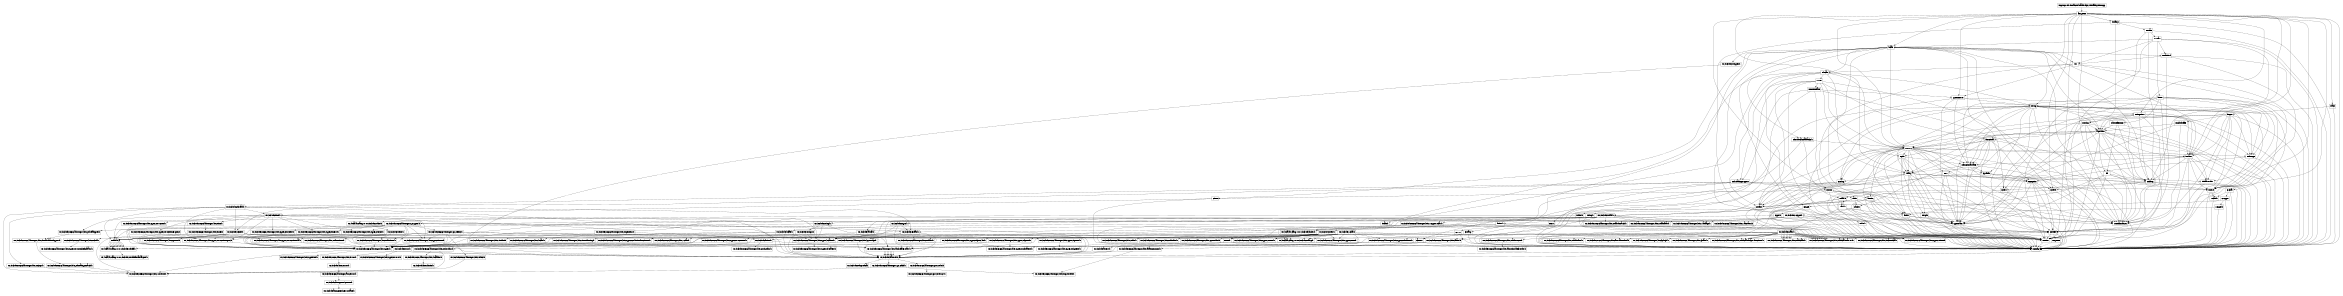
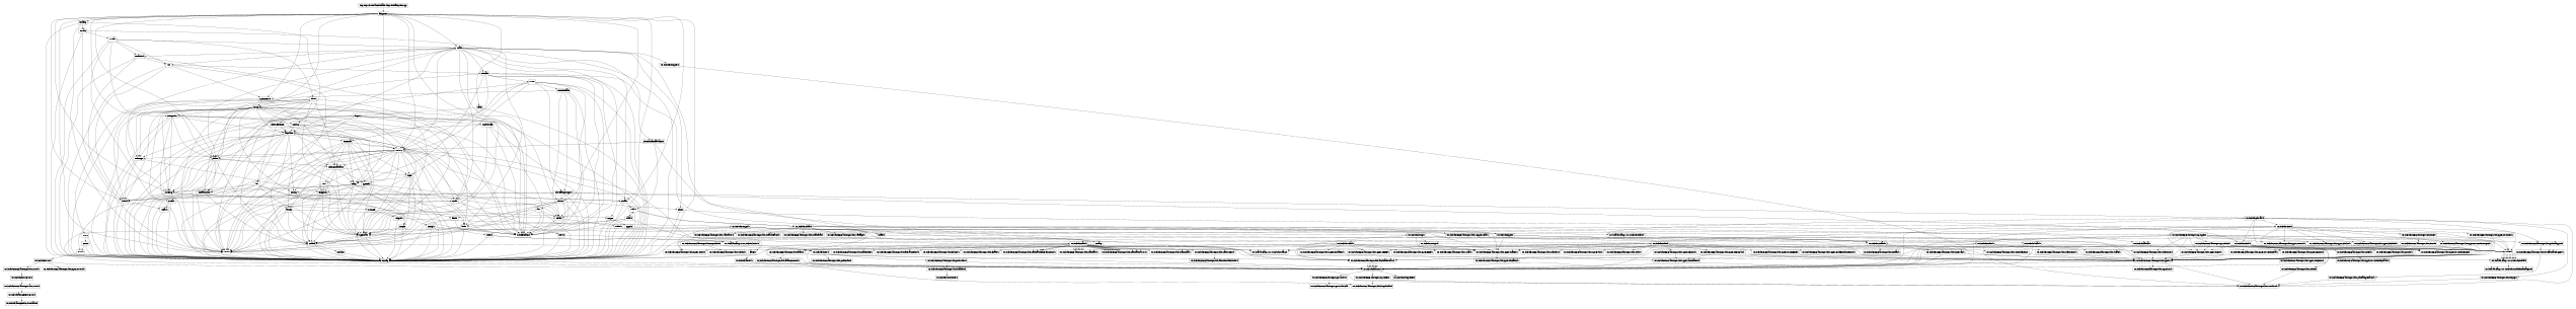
  digraph {
    node [shape=box]
    n1 [label=filesystem]
    n2 [label=__config]
    n3 [label=cstddef]
    n4 [label=version]
    n5 [label=cstdlib]
    n6 [label=__undef_macros]
    n7 [label=chrono]
-   n8 [label=iterator]
+   n8 [label=param]
    n9 [label=iosfwd]
    n10 [label=utility]
    n11 [label=__debug]
    n12 [label=locale]
    n13 [label=string]
    n14 [label=string_view]
    n15 [label=memory]
    n16 [label=system_error]
    n17 [label=stack]
    n18 [label=iomanip]
    n19 [label="usr/include/features.h"]
    n20 [label="usr/local/lib/clang/10.0.0/include/stddef.h"]
-   n21 [label=__system]
+   n21 [label=__nullptr]
    n22 [label="stdlib.h"]
    n23 [label=type_traits]
    n24 [label=limits]
    n25 [label=ctime]
    n26 [label=ratio]
    n27 [label=__functional_base]
    n28 [label=initializer_list]
    n29 [label="wchar.h"]
    n30 [label=cstdint]
    n31 [label=__tuple]
    n32 [label=cstring]
    n33 [label=cstdio]
    n34 [label=__locale]
    n35 [label=algorithm]
    n36 [label=ios]
    n37 [label=streambuf]
    n38 [label=cstdarg]
    n39 [label="usr/include/nl_types.h"]
    n40 [label="__bsd_locale_fallbacks.h"]
    n41 [label=stdexcept]
    n42 [label=cwchar]
    n43 [label=__string]
    n44 [label=typeinfo]
    n45 [label=new]
    n46 [label=tuple]
    n47 [label=cassert]
    n48 [label=atomic]
    n49 [label=__errc]
    n50 [label=deque]
    n51 [label=istream]
    n52 [label="tmp/tmpw8iwRO.libcxx.header.deps/test_filesystem.cpp"]
    n53 [label="usr/include/stdc-predef.h"]
    n54 [label="usr/include/x86_64-linux-gnu/sys/cdefs.h"]
    n55 [label="usr/include/x86_64-linux-gnu/gnu/stubs.h"]
    n56 [label="usr/include/x85_64-linux-gnu/bits/wordsize.h"]
    n57 [label="usr/include/x86_64-linux-gnu/bits/long-double.h"]
    n58 [label="usr/include/x86_64-linux-gnu/gnu/stubs-64.h"]
    n59 [label="usr/local/lib/clang/10.0.0/include/__stddef_max_align_t.h"]
    n60 [label="usr/include/stdlib.h"]
    n61 [label="math.h"]
    n62 [label="usr/include/x86_64-linux-gnu/bits/libc-header-start.h"]
    n63 [label="stddef.h"]
    n64 [label="usr/include/x86_64-linux-gnu/bits/waitflags.h"]
    n65 [label="usr/include/x86_64-linux-gnu/bits/waitstatus.h"]
    n66 [label="usr/include/x86_64-linux-gnu/bits/floatn.h"]
    n67 [label="usr/include/x86_64-linux-gnu/bits/types/locale_t.h"]
    n68 [label="usr/include/x86_64-linux-gnu/sys/types.h"]
    n69 [label="usr/include/alloca.h"]
    n70 [label="usr/include/x86_64-linux-gnu/bits/stdlib-bsearch.h"]
    n71 [label="usr/include/x86_64-linux-gnu/bits/stdlib-float.h"]
    n72 [label="usr/include/math.h"]
    n73 [label="usr/include/x86_64-linux-gnu/bits/floatn-common.h"]
    n74 [label="usr/include/x86_64-linux-gnu/bits/types/__locale_t.h"]
    n75 [label="usr/include/x86_64-linux-gnu/bits/types.h"]
    n76 [label="usr/include/x86_64-linux-gnu/bits/types/clock_t.h"]
    n77 [label="usr/include/x86_64-linux-gnu/bits/types/clockid_t.h"]
    n78 [label="usr/include/x86_64-linux-gnu/bits/types/time_t.h"]
    n79 [label="usr/include/x86_64-linux-gnu/bits/types/timer_t.h"]
    n80 [label="usr/include/x86_64-linux-gnu/bits/stdint-intn.h"]
    n81 [label="usr/include/endian.h"]
    n82 [label="usr/include/x86_64-linux-gnu/sys/select.h"]
    n83 [label="usr/include/x86_64-linux-gnu/bits/pthreadtypes.h"]
    n84 [label="usr/include/x86_64-linux-gnu/bits/typesizes.h"]
    n85 [label="usr/include/x86_64-linux-gnu/bits/endian.h"]
    n86 [label="usr/include/x86_64-linux-gnu/bits/byteswap.h"]
    n87 [label="usr/include/x86_64-linux-gnu/bits/uintn-identity.h"]
    n88 [label="usr/include/x86_64-linux-gnu/bits/select.h"]
    n89 [label="usr/include/x86_64-linux-gnu/bits/types/sigset_t.h"]
    n90 [label="usr/include/x86_64-linux-gnu/bits/types/struct_timeval.h"]
    n91 [label="usr/include/x86_64-linux-gnu/bits/types/struct_timespec.h"]
    n92 [label="usr/include/x86_64-linux-gnu/bits/thread-shared-types.h"]
    n93 [label="usr/include/x86_64-linux-gnu/bits/types/__sigset_t.h"]
    n94 [label="usr/include/x86_64-linux-gnu/bits/pthreadtypes-arch.h"]
    n95 [label="usr/include/x86_64-linux-gnu/bits/math-vector.h"]
    n96 [label="usr/include/x86_64-linux-gnu/bits/flt-eval-method.h"]
    n97 [label="usr/include/x86_64-linux-gnu/bits/fp-logb.h"]
    n98 [label="usr/include/x86_64-linux-gnu/bits/fp-fast.h"]
    n99 [label="usr/include/x86_64-linux-gnu/bits/mathcalls-helper-functions.h"]
    n100 [label="usr/include/x86_64-linux-gnu/bits/mathcalls.h"]
    n101 [label="usr/include/x86_64-linux-gnu/bits/mathcalls-narrow.h"]
    n102 [label="usr/include/x86_64-linux-gnu/bits/iscanonical.h"]
    n103 [label="usr/include/x86_64-linux-gnu/bits/mathinline.h"]
    n104 [label="usr/include/x86_64-linux-gnu/bits/libm-simd-decl-stubs.h"]
    n105 [label="usr/include/time.h"]
    n106 [label=climits]
    n107 [label="usr/include/x86_64-linux-gnu/bits/time.h"]
    n108 [label="usr/include/x86_64-linux-gnu/bits/types/struct_tm.h"]
    n109 [label="usr/include/x86_64-linux-gnu/bits/types/struct_itimerspec.h"]
    n110 [label="usr/include/x86_64-linux-gnu/bits/timex.h"]
    n111 [label="stdint.h"]
    n112 [label="limits.h"]
    n113 [label="usr/local/lib/clang/10.0.0/include/stdint.h"]
    n114 [label="usr/include/stdint.h"]
    n115 [label="usr/include/x86_64-linux-gnu/bits/wchar.h"]
    n116 [label="usr/include/x86_64-linux-gnu/bits/stdint-uintn.h"]
    n117 [label="usr/local/lib/clang/10.0.0/include/limits.h"]
    n118 [label="usr/include/limits.h"]
    n119 [label="usr/include/x86_64-linux-gnu/bits/posix1_lim.h"]
    n120 [label="usr/include/x86_64-linux-gnu/bits/posix2_lim.h"]
    n121 [label="usr/include/x86_64-linux-gnu/bits/local_lim.h"]
    n122 [label="usr/include/x86_64-linux-gnu/bits/xopen_lim.h"]
    n123 [label="usr/include/x86_64-linux-gnu/bits/uio_lim.h"]
    n124 [label="usr/include/linux/limits.h"]
    n125 [label=exception]
    n126 [label="usr/include/wchar.h"]
    n127 [label="usr/local/lib/clang/10.0.0/include/stdarg.h"]
    n128 [label="usr/include/x86_64-linux-gnu/bits/types/wint_t.h"]
    n129 [label="usr/include/x86_64-linux-gnu/bits/types/mbstate_t.h"]
    n130 [label="usr/include/x86_64-linux-gnu/bits/types/__FILE.h"]
    n131 [label="usr/include/x86_64-linux-gnu/bits/types/FILE.h"]
    n132 [label="usr/include/x86_64-linux-gnu/bits/types/__mbstate_t.h"]
    n133 [label="string.h"]
    n134 [label="usr/include/string.h"]
    n135 [label="usr/include/strings.h"]
    n136 [label="stdio.h"]
    n137 [label="usr/include/stdio.h"]
    n138 [label="usr/include/x86_64-linux-gnu/bits/types/__fpos_t.h"]
    n139 [label="usr/include/x86_64-linux-gnu/bits/types/__fpos64_t.h"]
    n140 [label="usr/include/x86_64-linux-gnu/bits/types/struct_FILE.h"]
    n141 [label="usr/include/x86_64-linux-gnu/bits/types/cookie_io_functions_t.h"]
    n142 [label="usr/include/x86_64-linux-gnu/bits/stdio_lim.h"]
    n143 [label="usr/include/x86_64-linux-gnu/bits/sys_errlist.h"]
    n144 [label="usr/include/x86_64-linux-gnu/bits/stdio.h"]
    n145 [label=cctype]
    n146 [label=mutex]
    n147 [label="locale.h"]
    n148 [label=functional]
    n149 [label=bit]
    n150 [label="ctype.h"]
    n151 [label=__mutex_base]
    n152 [label=__threading_support]
    n153 [label="usr/include/locale.h"]
    n154 [label=cwctype]
    n155 [label="usr/include/assert.h"]
    n156 [label="wctype.h"]
    n157 [label="usr/include/wctype.h"]
    n158 [label="usr/include/ctype.h"]
    n159 [label="usr/include/x86_64-linux-gnu/bits/wctype-wchar.h"]
    n160 [label="errno.h"]
    n161 [label="usr/include/pthread.h"]
    n162 [label="usr/include/sched.h"]
    n163 [label=cerrno]
    n164 [label="usr/include/errno.h"]
    n165 [label="usr/include/x86_64-linux-gnu/bits/errno.h"]
    n166 [label="usr/include/x86_64-linux-gnu/bits/types/error_t.h"]
    n167 [label="usr/include/linux/errno.h"]
    n168 [label="usr/include/x86_64-linux-gnu/asm/errno.h"]
    n169 [label="usr/include/asm-generic/errno.h"]
    n170 [label="usr/include/asm-generic/errno-base.h"]
    n171 [label="usr/include/x86_64-linux-gnu/bits/setjmp.h"]
    n172 [label="usr/include/x86_64-linux-gnu/bits/sched.h"]
    n173 [label="usr/include/x86_64-linux-gnu/bits/cpu-set.h"]
    n174 [label="usr/include/x86_64-linux-gnu/bits/types/struct_sched_param.h"]
    n175 [label="usr/include/x86_64-linux-gnu/bits/locale.h"]
    n176 [label=__split_buffer]
    n177 [label=ostream]
    n178 [label=bitset]
    n179 [label=__bit_reference]
    n1 -> n2
    n1 -> n3
    n1 -> n4
    n1 -> n5
    n1 -> n6
    n1 -> n7
    n1 -> n8
    n1 -> n9
    n1 -> n10
    n1 -> n11
    n1 -> n12
    n1 -> n13
    n1 -> n14
    n1 -> n15
    n1 -> n16
    n1 -> n17
    n1 -> n18
    n2 -> n19
    n3 -> n2
    n3 -> n4
    n3 -> n20
    n3 -> n21
    n4 -> n2
    n5 -> n2
    n5 -> n22
    n7 -> n2
    n7 -> n4
    n7 -> n6
    n7 -> n23
    n7 -> n24
    n7 -> n25
    n7 -> n26
    n8 -> n2
    n8 -> n3
    n8 -> n4
    n8 -> n9
    n8 -> n11
    n8 -> n23
    n8 -> n27
    n8 -> n28
    n9 -> n2
    n9 -> n29
    n10 -> n2
    n10 -> n3
    n10 -> n4
    n10 -> n11
    n10 -> n23
    n10 -> n28
    n10 -> n30
    n10 -> n31
    n10 -> n32
    n11 -> n2
    n11 -> n5
    n11 -> n9
    n11 -> n33
    n12 -> n2
    n12 -> n4
    n12 -> n5
    n12 -> n6
    n12 -> n8
    n12 -> n11
    n12 -> n15
    n12 -> n24
    n12 -> n25
    n12 -> n33
    n12 -> n34
    n12 -> n35
    n12 -> n36
    n12 -> n37
    n12 -> n38
    n12 -> n39
    n12 -> n40
    n13 -> n2
    n13 -> n4
    n13 -> n6
    n13 -> n8
    n13 -> n9
    n13 -> n10
    n13 -> n11
    n13 -> n14
    n13 -> n15
    n13 -> n23
    n13 -> n27
    n13 -> n28
    n13 -> n30
    n13 -> n32
    n13 -> n33
    n13 -> n35
    n13 -> n41
    n13 -> n42
    n14 -> n2
    n14 -> n4
    n14 -> n6
    n14 -> n8
    n14 -> n11
    n14 -> n24
    n14 -> n35
    n14 -> n41
    n14 -> n43
    n15 -> n2
    n15 -> n3
    n15 -> n4
    n15 -> n6
    n15 -> n8
    n15 -> n9
    n15 -> n10
    n15 -> n23
    n15 -> n24
    n15 -> n27
    n15 -> n30
    n15 -> n32
    n15 -> n41
    n15 -> n44
    n15 -> n45
    n15 -> n46
    n15 -> n47
    n15 -> n48
    n16 -> n13
    n16 -> n23
    n16 -> n27
    n16 -> n41
    n16 -> n49
    n17 -> n2
    n17 -> n50
    n18 -> n2
    n18 -> n4
    n18 -> n43
    n18 -> n51
    n19 -> n53
    n19 -> n54
    n19 -> n55
    n20 -> n59
    n21 -> n2
    n22 -> n2
    n22 -> n60
    n22 -> n60
    n22 -> n61
    n23 -> n2
    n23 -> n3
    n23 -> n4
    n24 -> n2
    n24 -> n4
    n24 -> n6
    n24 -> n23
    n25 -> n2
    n25 -> n105
    n26 -> n2
    n26 -> n6
    n26 -> n23
    n26 -> n30
    n26 -> n106
    n27 -> n2
    n27 -> n10
    n27 -> n23
    n27 -> n44
    n27 -> n45
    n27 -> n125
    n28 -> n2
    n28 -> n3
    n29 -> n2
    n30 -> n2
    n30 -> n111
    n31 -> n2
    n31 -> n3
    n31 -> n23
    n32 -> n2
    n32 -> n133
    n33 -> n2
    n33 -> n136
    n34 -> n2
    n34 -> n10
    n34 -> n13
    n34 -> n15
    n34 -> n30
    n34 -> n145
    n34 -> n146
    n34 -> n147
    n35 -> n2
    n35 -> n3
    n35 -> n4
    n35 -> n6
    n35 -> n8
    n35 -> n10
    n35 -> n11
    n35 -> n15
    n35 -> n23
    n35 -> n28
    n35 -> n32
    n35 -> n148
    n35 -> n149
    n36 -> n2
    n36 -> n9
    n36 -> n16
    n36 -> n34
    n36 -> n48
    n37 -> n2
    n37 -> n6
    n37 -> n9
    n37 -> n36
    n38 -> n2
    n38 -> n127
    n39 -> n19
    n40 -> n15
    n40 -> n22
    n40 -> n127
    n41 -> n2
    n41 -> n9
    n41 -> n125
    n42 -> n2
    n42 -> n29
    n42 -> n154
    n43 -> n2
    n43 -> n6
    n43 -> n11
    n43 -> n15
    n43 -> n33
    n43 -> n35
    n44 -> n2
    n44 -> n3
    n44 -> n30
    n44 -> n125
    n45 -> n2
    n45 -> n3
    n45 -> n4
    n45 -> n23
    n45 -> n125
    n46 -> n2
    n46 -> n3
    n46 -> n4
    n46 -> n10
    n46 -> n23
-   n46 -> n27
+   n27 -> n46
    n46 -> n31
    n47 -> n2
    n47 -> n155
    n48 -> n2
    n48 -> n3
    n48 -> n4
    n48 -> n23
    n48 -> n30
    n49 -> n2
    n49 -> n163
    n50 -> n2
    n50 -> n4
    n50 -> n6
    n50 -> n8
    n50 -> n23
    n50 -> n28
    n50 -> n35
    n50 -> n41
    n50 -> n176
    n51 -> n2
    n51 -> n4
    n51 -> n6
    n51 -> n177
    n52 -> n1
    n54 -> n56
    n54 -> n57
    n55 -> n58
    n60 -> n62
    n60 -> n63
    n60 -> n64
    n60 -> n65
    n60 -> n66
    n60 -> n67
    n60 -> n68
    n60 -> n69
    n60 -> n70
    n60 -> n71
    n61 -> n2
    n61 -> n22
    n61 -> n23
    n61 -> n24
    n61 -> n72
    n62 -> n19
    n62 -> n19
    n62 -> n19
    n62 -> n19
    n62 -> n19
    n62 -> n19
    n62 -> n19
    n63 -> n20
    n63 -> n20
    n63 -> n20
    n63 -> n20
    n63 -> n20
    n63 -> n20
    n63 -> n20
    n63 -> n20
    n63 -> n20
    n63 -> n20
    n66 -> n19
    n66 -> n73
    n67 -> n74
    n68 -> n19
    n68 -> n63
    n68 -> n75
    n68 -> n76
    n68 -> n77
    n68 -> n78
    n68 -> n79
    n68 -> n80
    n68 -> n81
    n68 -> n82
    n68 -> n83
    n69 -> n19
    n69 -> n63
    n72 -> n62
    n72 -> n66
    n72 -> n75
    n72 -> n95
    n72 -> n96
    n72 -> n97
    n72 -> n98
    n72 -> n99
    n72 -> n99
    n72 -> n99
    n72 -> n100
    n72 -> n100
    n72 -> n100
    n72 -> n100
    n72 -> n100
    n72 -> n100
    n72 -> n100
    n72 -> n101
    n72 -> n101
    n72 -> n101
    n72 -> n101
    n72 -> n101
    n72 -> n101
    n72 -> n101
    n72 -> n101
    n72 -> n101
    n72 -> n102
    n72 -> n103
    n73 -> n19
    n73 -> n57
    n75 -> n19
    n75 -> n56
    n75 -> n84
    n76 -> n75
    n77 -> n75
    n78 -> n75
    n79 -> n75
    n80 -> n75
    n81 -> n19
    n81 -> n85
    n81 -> n86
    n81 -> n87
    n82 -> n19
    n82 -> n75
    n82 -> n78
    n82 -> n88
    n82 -> n89
    n82 -> n90
    n82 -> n91
    n83 -> n92
    n86 -> n19
    n86 -> n75
    n87 -> n75
    n88 -> n56
    n89 -> n93
    n90 -> n75
    n91 -> n75
    n92 -> n94
    n94 -> n56
    n95 -> n104
    n105 -> n19
    n105 -> n63
    n105 -> n67
    n105 -> n76
    n105 -> n77
    n105 -> n78
    n105 -> n79
    n105 -> n91
    n105 -> n107
    n105 -> n108
    n105 -> n109
    n106 -> n2
    n106 -> n112
    n107 -> n75
    n107 -> n110
    n108 -> n75
    n109 -> n75
    n109 -> n91
    n110 -> n75
    n110 -> n90
    n111 -> n2
    n111 -> n113
    n112 -> n2
    n112 -> n117
    n112 -> n117
    n113 -> n114
    n114 -> n56
    n114 -> n62
    n114 -> n75
    n114 -> n80
    n114 -> n115
    n114 -> n116
    n116 -> n75
    n117 -> n118
    n118 -> n62
    n118 -> n119
    n118 -> n120
    n119 -> n56
    n119 -> n121
    n121 -> n124
    n122 -> n118
    n122 -> n123
    n125 -> n2
    n125 -> n3
    n125 -> n4
    n125 -> n5
    n125 -> n23
    n126 -> n62
    n126 -> n63
    n126 -> n66
    n126 -> n67
    n126 -> n115
    n126 -> n127
    n126 -> n128
    n126 -> n129
    n126 -> n130
    n126 -> n131
    n129 -> n132
    n133 -> n2
    n133 -> n134
    n134 -> n62
    n134 -> n63
    n134 -> n67
    n134 -> n135
    n135 -> n19
    n135 -> n63
    n135 -> n67
    n136 -> n2
    n136 -> n137
    n137 -> n62
    n137 -> n63
    n137 -> n75
    n137 -> n127
    n137 -> n130
    n137 -> n131
    n137 -> n138
    n137 -> n139
    n137 -> n140
    n137 -> n141
    n137 -> n142
    n137 -> n143
    n137 -> n144
    n138 -> n75
    n138 -> n132
    n139 -> n75
    n139 -> n132
    n140 -> n75
    n141 -> n75
    n145 -> n2
    n145 -> n150
    n146 -> n2
    n146 -> n4
    n146 -> n6
    n146 -> n15
    n146 -> n30
    n146 -> n46
    n146 -> n148
    n146 -> n151
    n146 -> n152
    n147 -> n2
    n147 -> n153
    n148 -> n2
    n148 -> n4
    n148 -> n10
    n148 -> n15
    n148 -> n23
    n148 -> n27
    n148 -> n44
    n148 -> n46
    n148 -> n125
    n149 -> n2
    n149 -> n4
    n149 -> n6
    n149 -> n11
    n149 -> n23
    n149 -> n24
    n150 -> n2
    n150 -> n158
    n151 -> n2
    n151 -> n6
    n151 -> n7
    n151 -> n16
    n151 -> n152
    n152 -> n2
    n152 -> n6
    n152 -> n7
    n152 -> n9
    n152 -> n160
    n152 -> n161
    n152 -> n162
    n153 -> n19
    n153 -> n63
    n153 -> n67
    n153 -> n175
    n154 -> n2
    n154 -> n145
    n154 -> n156
    n155 -> n19
    n156 -> n2
    n156 -> n157
    n157 -> n19
    n157 -> n67
    n157 -> n75
    n157 -> n128
    n157 -> n159
    n158 -> n19
    n158 -> n67
    n158 -> n75
    n158 -> n81
    n159 -> n75
    n159 -> n81
    n159 -> n128
    n160 -> n2
    n160 -> n164
    n161 -> n19
    n161 -> n56
    n161 -> n81
    n161 -> n83
    n161 -> n91
    n161 -> n105
    n161 -> n162
    n161 -> n171
    n162 -> n19
    n162 -> n63
    n162 -> n75
    n162 -> n78
    n162 -> n91
    n162 -> n172
    n162 -> n173
    n163 -> n2
    n163 -> n160
    n164 -> n19
    n164 -> n165
    n164 -> n166
    n165 -> n167
    n167 -> n168
    n168 -> n169
    n169 -> n170
    n171 -> n56
    n172 -> n174
    n176 -> n2
    n176 -> n6
    n176 -> n23
    n176 -> n35
    n177 -> n2
    n177 -> n4
    n177 -> n8
    n177 -> n12
    n177 -> n36
    n177 -> n37
    n177 -> n178
    n178 -> n2
    n178 -> n3
    n178 -> n6
    n178 -> n9
    n178 -> n13
    n178 -> n27
    n178 -> n41
    n178 -> n106
    n178 -> n179
    n179 -> n2
    n179 -> n6
    n179 -> n35
    n179 -> n149
  }
